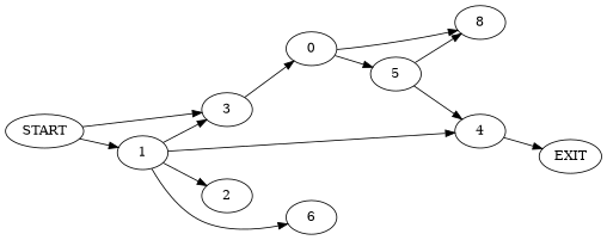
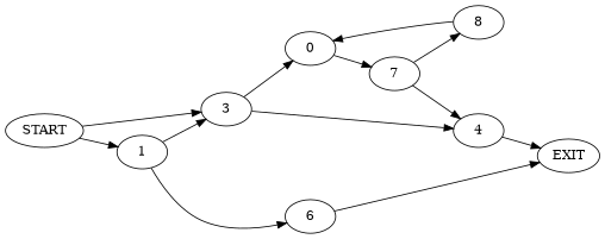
  digraph {
    rankdir=LR
    n1 [label=START]
    1
    3
-   2
    6
    n6 [label=EXIT]
    4
    n8 [label=0]
-   7 [label=5]
+   7
    8
    n1 -> 1
    n1 -> 3
    1 -> 3
-   1 -> 2
    1 -> 6
-   1 -> 4
+   3 -> 4
    3 -> n8
+   6 -> n6
    4 -> n6
    n8 -> 7
-   n8 -> 8
+   8 -> n8
    7 -> 4
    7 -> 8
  }
